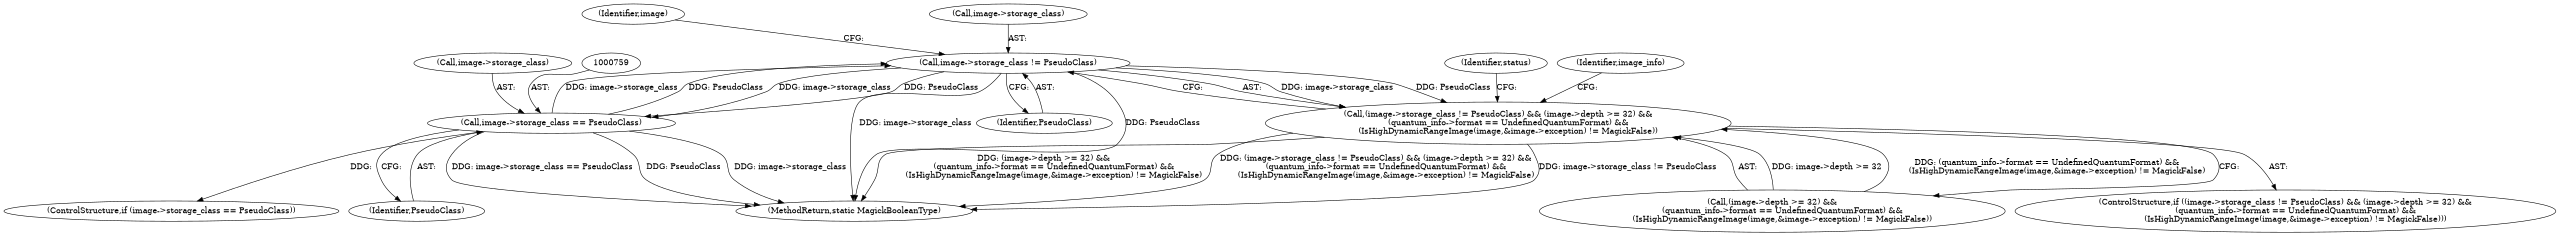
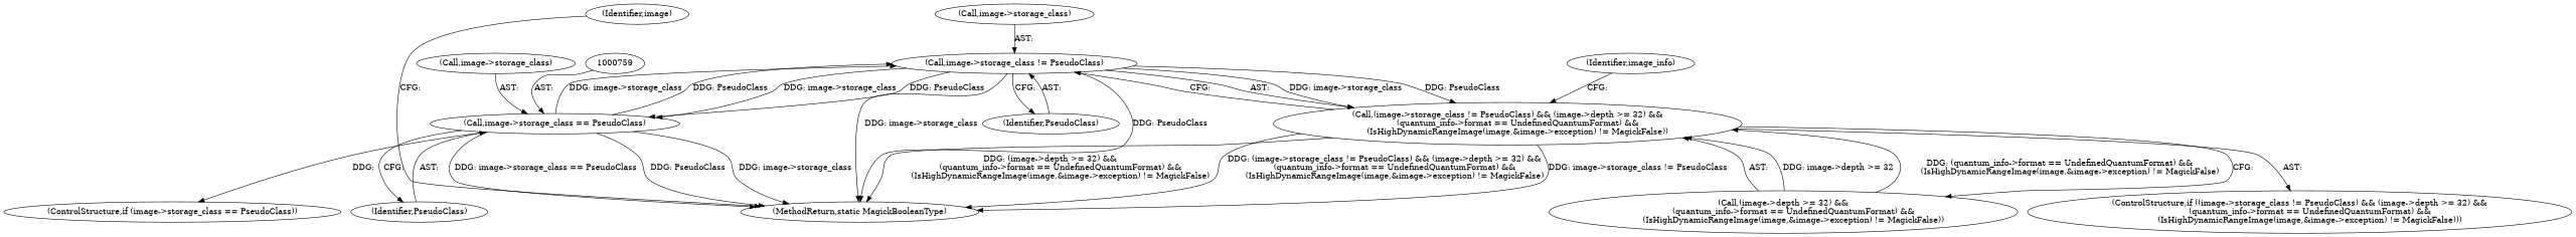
  digraph {
    n1 [label="(Call,image->storage_class != PseudoClass)"]
    n2 [label="(Call,image->storage_class == PseudoClass)"]
    n3 [label="(Call,(image->storage_class != PseudoClass) && (image->depth >= 32) &&\n        (quantum_info->format == UndefinedQuantumFormat) &&\n        (IsHighDynamicRangeImage(image,&image->exception) != MagickFalse))"]
    n4 [label="(MethodReturn,static MagickBooleanType)"]
    n5 [label="(Identifier,PseudoClass)"]
    n6 [label="(ControlStructure,if (image->storage_class == PseudoClass))"]
    n7 [label="(Identifier,PseudoClass)"]
    n8 [label="(ControlStructure,if ((image->storage_class != PseudoClass) && (image->depth >= 32) &&\n        (quantum_info->format == UndefinedQuantumFormat) &&\n        (IsHighDynamicRangeImage(image,&image->exception) != MagickFalse)))"]
    n9 [label="(Call,(image->depth >= 32) &&\n        (quantum_info->format == UndefinedQuantumFormat) &&\n        (IsHighDynamicRangeImage(image,&image->exception) != MagickFalse))"]
    n10 [label="(Identifier,image)"]
-   n11 [label="(Identifier,status)"]
    n12 [label="(Identifier,image_info)"]
    n13 [label="(Call,image->storage_class)"]
    n14 [label="(Call,image->storage_class)"]
    1000759
    n1 -> n2 [label="DDG: image->storage_class"]
    n1 -> n2 [label="DDG: PseudoClass"]
    n1 -> n3 [label="AST: "]
    n1 -> n3 [label="DDG: image->storage_class"]
    n1 -> n3 [label="DDG: PseudoClass"]
    n1 -> n4 [label="DDG: image->storage_class"]
    n1 -> n4 [label="DDG: PseudoClass"]
    n1 -> n5 [label="CFG: "]
    n2 -> n1 [label="DDG: image->storage_class"]
    n2 -> n1 [label="DDG: PseudoClass"]
    n2 -> n4 [label="DDG: image->storage_class == PseudoClass"]
    n2 -> n4 [label="DDG: PseudoClass"]
    n2 -> n4 [label="DDG: image->storage_class"]
    n2 -> n6 [label="DDG: "]
    n2 -> n7 [label="CFG: "]
    n3 -> n1 [label="CFG: "]
    n3 -> n4 [label="DDG: (image->storage_class != PseudoClass) && (image->depth >= 32) &&\n        (quantum_info->format == UndefinedQuantumFormat) &&\n        (IsHighDynamicRangeImage(image,&image->exception) != MagickFalse)"]
    n3 -> n4 [label="DDG: image->storage_class != PseudoClass"]
    n3 -> n4 [label="DDG: (image->depth >= 32) &&\n        (quantum_info->format == UndefinedQuantumFormat) &&\n        (IsHighDynamicRangeImage(image,&image->exception) != MagickFalse)"]
    n3 -> n8 [label="AST: "]
    n3 -> n9 [label="CFG: "]
    n5 -> n1 [label="AST: "]
    n7 -> n2 [label="AST: "]
    n9 -> n3 [label="AST: "]
    n9 -> n3 [label="DDG: image->depth >= 32"]
    n9 -> n3 [label="DDG: (quantum_info->format == UndefinedQuantumFormat) &&\n        (IsHighDynamicRangeImage(image,&image->exception) != MagickFalse)"]
-   n10 -> n1 [label="CFG: "]
-   n11 -> n3 [label="CFG: "]
+   n10 -> n4 [label="CFG: "]
    n12 -> n3 [label="CFG: "]
    n13 -> n2 [label="AST: "]
    n14 -> n1 [label="AST: "]
    1000759 -> n2 [label="AST: "]
  }
